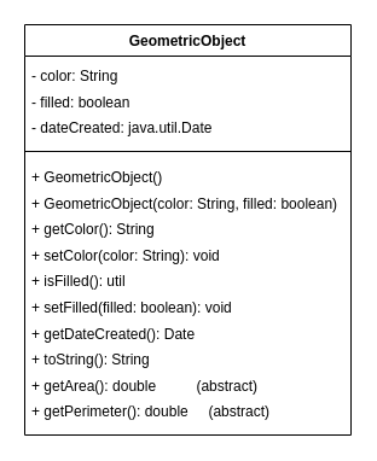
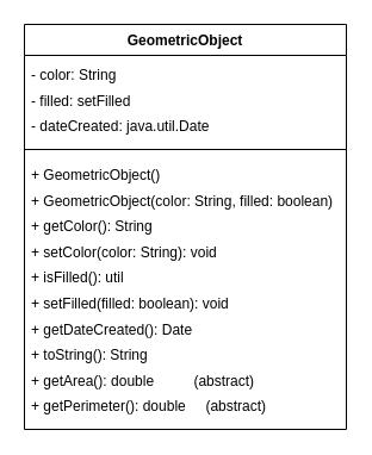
  <mxCell id="0" />
  <mxCell id="1" parent="0" />
  <mxCell id="2" value="GeometricObject" style="swimlane;fontStyle=1;align=center;verticalAlign=top;childLayout=stackLayout;horizontal=1;startSize=26;horizontalStack=0;resizeParent=1;resizeParentMax=0;resizeLast=0;collapsible=1;marginBottom=0;whiteSpace=wrap;html=1;" vertex="1" parent="1"><mxGeometry x="20" y="20" width="270" height="340" as="geometry" /></mxCell>
- <mxCell id="3" value="&lt;div style=&quot;line-height: 180%;&quot;&gt;&lt;div&gt;&lt;font&gt;- color: String&lt;/font&gt;&lt;/div&gt;&lt;div&gt;&lt;font&gt;- filled: boolean&lt;/font&gt;&lt;/div&gt;&lt;div&gt;&lt;font&gt;- dateCreated: java.util.Date&lt;/font&gt;&lt;/div&gt;&lt;/div&gt;" style="text;strokeColor=none;fillColor=none;align=left;verticalAlign=top;spacingLeft=4;spacingRight=4;overflow=hidden;rotatable=0;points=[[0,0.5],[1,0.5]];portConstraint=eastwest;whiteSpace=wrap;html=1;" vertex="1" parent="2"><mxGeometry y="26" width="270" height="74" as="geometry" /></mxCell>
+ <mxCell id="3" value="&lt;div style=&quot;line-height: 180%;&quot;&gt;&lt;div&gt;&lt;font&gt;- color: String&lt;/font&gt;&lt;/div&gt;&lt;div&gt;&lt;font&gt;- filled: setFilled&lt;/font&gt;&lt;/div&gt;&lt;div&gt;&lt;font&gt;- dateCreated: java.util.Date&lt;/font&gt;&lt;/div&gt;&lt;/div&gt;" style="text;strokeColor=none;fillColor=none;align=left;verticalAlign=top;spacingLeft=4;spacingRight=4;overflow=hidden;rotatable=0;points=[[0,0.5],[1,0.5]];portConstraint=eastwest;whiteSpace=wrap;html=1;" vertex="1" parent="2"><mxGeometry y="26" width="270" height="74" as="geometry" /></mxCell>
  <mxCell id="4" value="" style="line;strokeWidth=1;fillColor=none;align=left;verticalAlign=middle;spacingTop=-1;spacingLeft=3;spacingRight=3;rotatable=0;labelPosition=right;points=[];portConstraint=eastwest;strokeColor=inherit;" vertex="1" parent="2"><mxGeometry y="100" width="270" height="10" as="geometry" /></mxCell>
  <mxCell id="5" value="&lt;div style=&quot;line-height: 180%;&quot;&gt;&lt;div&gt;+ GeometricObject()&lt;/div&gt;&lt;div&gt;+ GeometricObject(color: String, filled: boolean)&lt;/div&gt;&lt;div&gt;+ getColor(): String&lt;/div&gt;&lt;div&gt;+ setColor(color: String): void&lt;/div&gt;&lt;div&gt;+ isFilled(): util&lt;/div&gt;&lt;div&gt;+ setFilled(filled: boolean): void&lt;/div&gt;&lt;div&gt;+ getDateCreated(): Date&lt;/div&gt;&lt;div&gt;+ toString(): String&lt;/div&gt;&lt;div&gt;+ getArea(): double&amp;nbsp; &amp;nbsp; &amp;nbsp; &amp;nbsp; &amp;nbsp; (abstract)&lt;/div&gt;&lt;div&gt;+ getPerimeter(): double&amp;nbsp; &amp;nbsp; &amp;nbsp;(abstract)&lt;/div&gt;&lt;/div&gt;" style="text;strokeColor=none;fillColor=none;align=left;verticalAlign=top;spacingLeft=4;spacingRight=4;overflow=hidden;rotatable=0;points=[[0,0.5],[1,0.5]];portConstraint=eastwest;whiteSpace=wrap;html=1;" vertex="1" parent="2"><mxGeometry y="110" width="270" height="230" as="geometry" /></mxCell>
